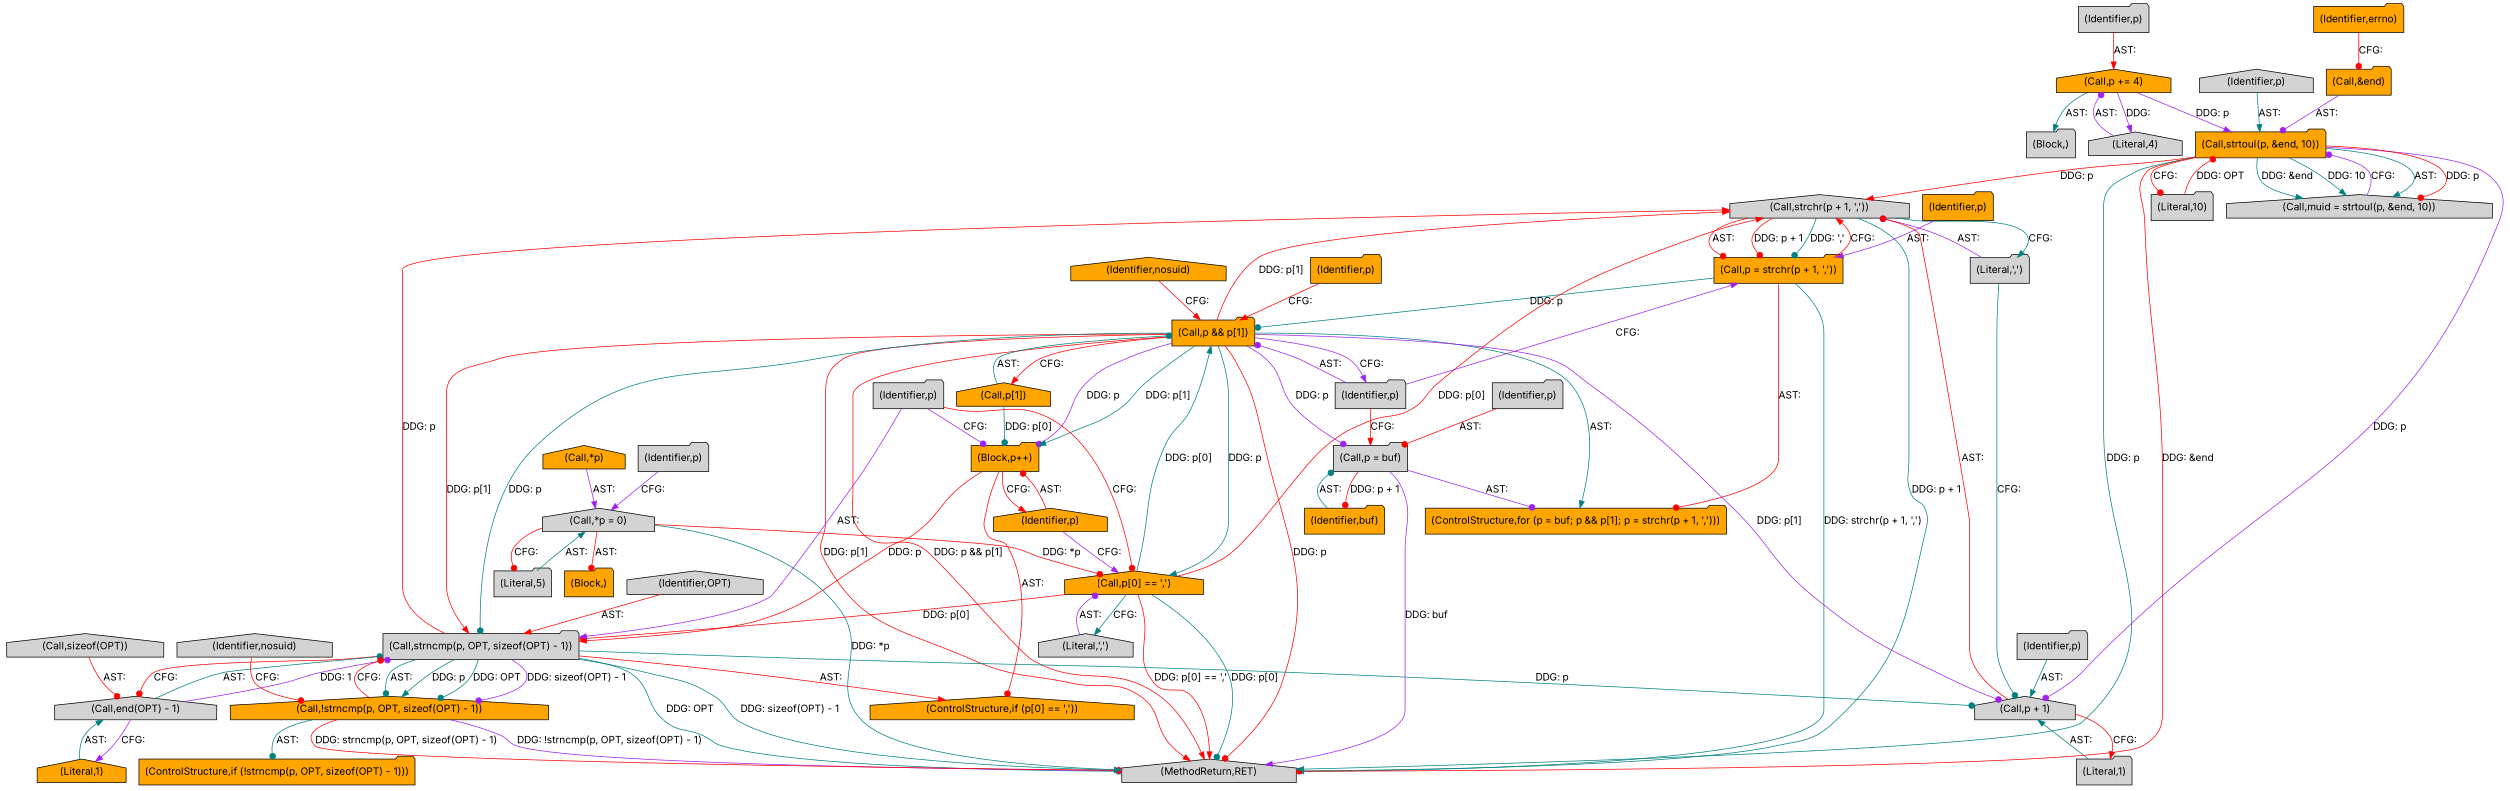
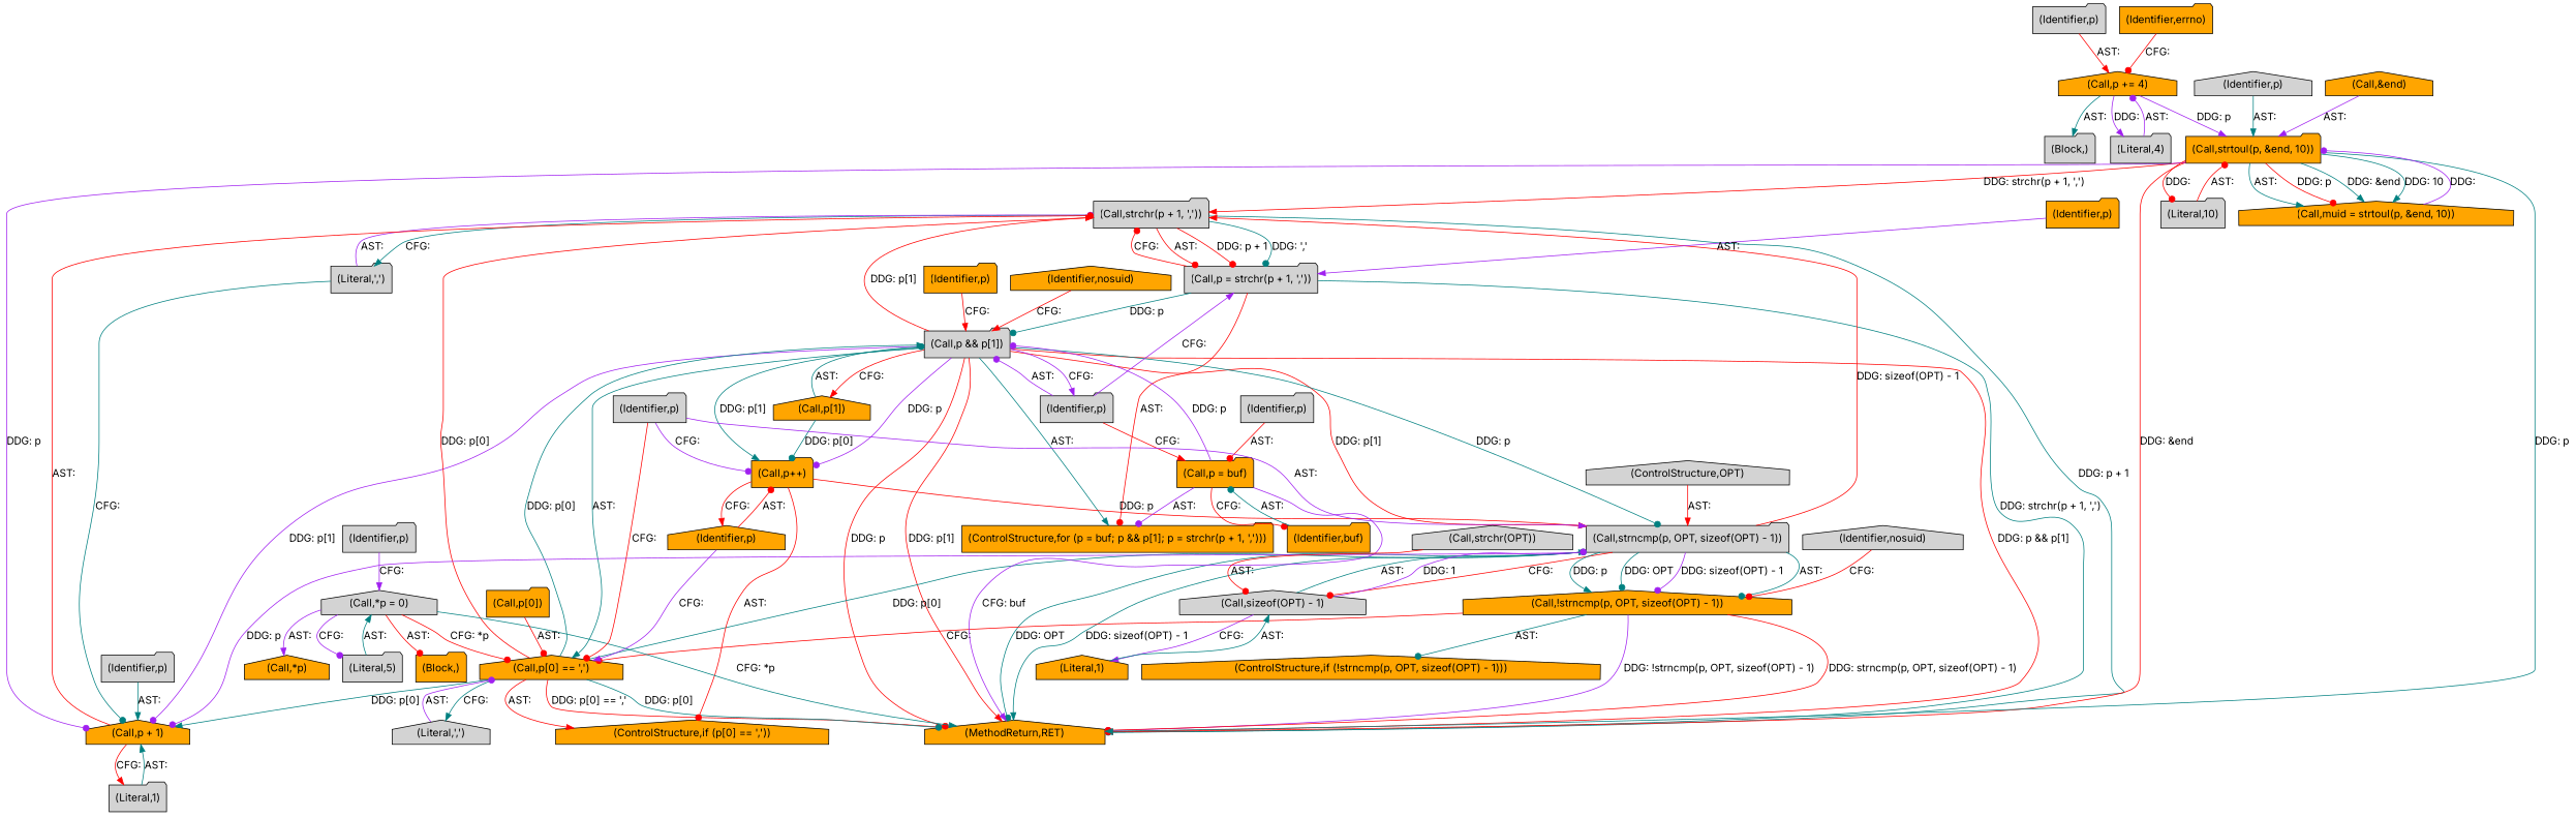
  digraph {
    fontname=Inter
    node [fillcolor=lightgrey fontname=Inter shape=folder style=filled]
    edge [arrowhead=dot color=red fontname=Inter]
-   n1 [label="(Call,strchr(p + 1, ','))" shape=house]
-   n2 [fillcolor=orange label="(Call,p = strchr(p + 1, ','))"]
+   n1 [label="(Call,strchr(p + 1, ','))"]
+   n2 [label="(Call,p = strchr(p + 1, ','))"]
    n3 [label="(Literal,',')"]
-   n4 [label="(MethodReturn,RET)" shape=house]
-   n5 [fillcolor=orange label="(Call,p && p[1])"]
+   n4 [fillcolor=orange label="(MethodReturn,RET)" shape=house]
+   n5 [label="(Call,p && p[1])"]
    n6 [fillcolor=orange label="(ControlStructure,for (p = buf; p && p[1]; p = strchr(p + 1, ',')))"]
-   n7 [label="(Call,p + 1)" shape=house]
+   n7 [fillcolor=orange label="(Call,p + 1)" shape=house]
    n8 [fillcolor=orange label="(Call,p[0] == ',')" shape=house]
    n9 [label="(Call,strncmp(p, OPT, sizeof(OPT) - 1))"]
-   n10 [fillcolor=orange label="(Block,p++)"]
+   n10 [fillcolor=orange label="(Call,p++)"]
    n11 [label="(Identifier,p)"]
    n12 [fillcolor=orange label="(Call,p[1])" shape=house]
    n13 [fillcolor=orange label="(ControlStructure,if (p[0] == ','))" shape=house]
    n14 [label="(Literal,',')" shape=house]
-   n15 [label="(Call,end(OPT) - 1)" shape=house]
+   n15 [label="(Call,sizeof(OPT) - 1)" shape=house]
    n16 [fillcolor=orange label="(Call,!strncmp(p, OPT, sizeof(OPT) - 1))" shape=house]
    n17 [fillcolor=orange label="(Identifier,p)" shape=house]
    n18 [label="(Literal,1)"]
-   n19 [label="(Call,p = buf)"]
+   n19 [fillcolor=orange label="(Call,p = buf)"]
    n20 [fillcolor=orange label="(Call,strtoul(p, &end, 10))"]
    n21 [label="(Literal,10)"]
-   n22 [label="(Call,muid = strtoul(p, &end, 10))" shape=house]
+   n22 [fillcolor=orange label="(Call,muid = strtoul(p, &end, 10))" shape=house]
    n23 [fillcolor=orange label="(Call,p += 4)" shape=house]
-   n24 [label="(Literal,4)" shape=house]
+   n24 [label="(Literal,4)"]
    n25 [label="(Block,)"]
    n26 [label="(Call,*p = 0)" shape=house]
    n27 [fillcolor=orange label="(Block,)"]
    n28 [label="(Literal,5)"]
    n29 [fillcolor=orange label="(Literal,1)" shape=house]
-   n30 [fillcolor=orange label="(ControlStructure,if (!strncmp(p, OPT, sizeof(OPT) - 1)))"]
+   n30 [fillcolor=orange label="(ControlStructure,if (!strncmp(p, OPT, sizeof(OPT) - 1)))" shape=house]
    n31 [fillcolor=orange label="(Identifier,buf)"]
    n32 [label="(Identifier,p)" shape=house]
-   n33 [fillcolor=orange label="(Call,&end)"]
+   n33 [fillcolor=orange label="(Call,&end)" shape=house]
    n34 [fillcolor=orange label="(Identifier,p)"]
    n35 [label="(Identifier,p)"]
    n36 [label="(Identifier,p)"]
    n37 [fillcolor=orange label="(Identifier,p)"]
    n38 [label="(Identifier,p)"]
    n39 [fillcolor=orange label="(Identifier,errno)"]
+   n40 [fillcolor=orange label="(Call,p[0])"]
    n41 [label="(Identifier,p)"]
    n42 [label="(Identifier,p)"]
-   n43 [label="(Identifier,OPT)" shape=house]
+   n43 [label="(ControlStructure,OPT)" shape=house]
    n44 [fillcolor=orange label="(Call,*p)" shape=house]
-   n45 [label="(Call,sizeof(OPT))" shape=house]
+   n45 [label="(Call,strchr(OPT))" shape=house]
    n46 [fillcolor=orange label="(Identifier,nosuid)" shape=house]
    n47 [label="(Identifier,nosuid)" shape=house]
    n1 -> n2 [label="AST: "]
    n1 -> n2 [label="DDG: p + 1"]
    n1 -> n2 [color=teal label="DDG: ','"]
    n1 -> n3 [arrowhead=normal color=teal label="CFG: "]
    n1 -> n4 [color=teal label="DDG: p + 1"]
-   n2 -> n1 [arrowhead=normal label="CFG: "]
+   n2 -> n1 [label="CFG: "]
    n2 -> n4 [arrowhead=normal color=teal label="DDG: strchr(p + 1, ',')"]
    n2 -> n5 [color=teal label="DDG: p"]
    n2 -> n6 [label="AST: "]
    n3 -> n1 [color=purple label="AST: "]
    n3 -> n7 [color=teal label="CFG: "]
    n5 -> n1 [arrowhead=normal label="DDG: p[1]"]
    n5 -> n4 [label="DDG: p"]
    n5 -> n4 [arrowhead=normal label="DDG: p[1]"]
    n5 -> n4 [arrowhead=normal label="DDG: p && p[1]"]
    n5 -> n6 [arrowhead=normal color=teal label="AST: "]
    n5 -> n7 [color=purple label="DDG: p[1]"]
-   n5 -> n8 [arrowhead=normal color=teal label="DDG: p"]
+   n5 -> n8 [arrowhead=normal color=teal label="AST: "]
    n5 -> n9 [arrowhead=normal label="DDG: p[1]"]
    n5 -> n9 [color=teal label="DDG: p"]
    n5 -> n10 [color=purple label="DDG: p"]
    n5 -> n10 [arrowhead=normal color=teal label="DDG: p[1]"]
    n5 -> n11 [arrowhead=normal color=purple label="CFG: "]
    n5 -> n12 [arrowhead=normal label="CFG: "]
    n7 -> n1 [label="AST: "]
    n7 -> n18 [arrowhead=normal label="CFG: "]
    n8 -> n1 [arrowhead=normal label="DDG: p[0]"]
    n8 -> n4 [arrowhead=normal label="DDG: p[0] == ','"]
    n8 -> n4 [color=teal label="DDG: p[0]"]
    n8 -> n5 [arrowhead=normal color=teal label="DDG: p[0]"]
-   n8 -> n9 [arrowhead=normal label="DDG: p[0]"]
-   n9 -> n13 [arrowhead=normal label="AST: "]
+   n8 -> n7 [arrowhead=normal color=teal label="DDG: p[0]"]
+   n8 -> n9 [arrowhead=normal color=teal label="DDG: p[0]"]
+   n8 -> n13 [arrowhead=normal label="AST: "]
    n8 -> n14 [arrowhead=normal color=teal label="CFG: "]
-   n9 -> n1 [arrowhead=normal label="DDG: p"]
+   n9 -> n1 [arrowhead=normal label="DDG: sizeof(OPT) - 1"]
    n9 -> n4 [color=teal label="DDG: OPT"]
    n9 -> n4 [arrowhead=normal color=teal label="DDG: sizeof(OPT) - 1"]
-   n9 -> n7 [color=teal label="DDG: p"]
+   n9 -> n7 [color=purple label="DDG: p"]
    n9 -> n15 [label="CFG: "]
    n9 -> n16 [color=teal label="AST: "]
    n9 -> n16 [arrowhead=normal color=teal label="DDG: p"]
    n9 -> n16 [color=teal label="DDG: OPT"]
    n9 -> n16 [color=purple label="DDG: sizeof(OPT) - 1"]
    n10 -> n9 [arrowhead=normal label="DDG: p"]
    n10 -> n13 [label="AST: "]
    n10 -> n17 [arrowhead=normal label="CFG: "]
    n11 -> n2 [arrowhead=normal color=purple label="CFG: "]
    n11 -> n5 [color=purple label="AST: "]
    n11 -> n19 [arrowhead=normal label="CFG: "]
    n12 -> n5 [color=teal label="AST: "]
    n12 -> n10 [color=teal label="DDG: p[0]"]
    n14 -> n8 [color=purple label="AST: "]
    n15 -> n9 [color=teal label="AST: "]
    n15 -> n9 [color=purple label="DDG: 1"]
    n15 -> n29 [arrowhead=normal color=purple label="CFG: "]
    n16 -> n4 [color=purple label="DDG: !strncmp(p, OPT, sizeof(OPT) - 1)"]
    n16 -> n4 [label="DDG: strncmp(p, OPT, sizeof(OPT) - 1)"]
-   n16 -> n9 [label="CFG: "]
+   n16 -> n8 [label="CFG: "]
    n16 -> n30 [color=teal label="AST: "]
    n17 -> n8 [arrowhead=normal color=purple label="CFG: "]
    n17 -> n10 [label="AST: "]
    n18 -> n7 [arrowhead=normal color=teal label="AST: "]
-   n19 -> n4 [arrowhead=normal color=purple label="DDG: buf"]
-   n5 -> n19 [color=purple label="DDG: p"]
+   n19 -> n4 [arrowhead=normal color=purple label="CFG: buf"]
+   n19 -> n5 [color=purple label="DDG: p"]
    n19 -> n6 [color=purple label="AST: "]
-   n19 -> n31 [label="DDG: p + 1"]
-   n20 -> n1 [arrowhead=normal label="DDG: p"]
+   n19 -> n31 [label="CFG: "]
+   n20 -> n1 [arrowhead=normal label="DDG: strchr(p + 1, ',')"]
    n20 -> n4 [label="DDG: &end"]
    n20 -> n4 [arrowhead=normal color=teal label="DDG: p"]
    n20 -> n7 [color=purple label="DDG: p"]
-   n20 -> n21 [label="CFG: "]
+   n20 -> n21 [label="DDG: "]
    n20 -> n22 [arrowhead=normal color=teal label="AST: "]
    n20 -> n22 [label="DDG: p"]
    n20 -> n22 [arrowhead=normal color=teal label="DDG: &end"]
    n20 -> n22 [arrowhead=normal color=teal label="DDG: 10"]
-   n21 -> n20 [label="DDG: OPT"]
-   n22 -> n20 [color=purple label="CFG: "]
+   n21 -> n20 [label="AST: "]
+   n22 -> n20 [color=purple label="DDG: "]
    n23 -> n20 [arrowhead=normal color=purple label="DDG: p"]
    n23 -> n24 [arrowhead=normal color=purple label="DDG: "]
    n23 -> n25 [arrowhead=normal color=teal label="AST: "]
    n24 -> n23 [color=purple label="AST: "]
-   n26 -> n4 [arrowhead=normal color=teal label="DDG: *p"]
-   n26 -> n8 [label="DDG: *p"]
+   n26 -> n4 [arrowhead=normal color=teal label="CFG: *p"]
+   n26 -> n8 [label="CFG: *p"]
    n26 -> n27 [label="AST: "]
-   n26 -> n28 [label="CFG: "]
+   n26 -> n28 [color=purple label="CFG: "]
    n28 -> n26 [arrowhead=normal color=teal label="AST: "]
    n29 -> n15 [arrowhead=normal color=teal label="AST: "]
    n31 -> n19 [color=teal label="AST: "]
    n32 -> n20 [arrowhead=normal color=teal label="AST: "]
-   n33 -> n20 [color=purple label="AST: "]
+   n33 -> n20 [arrowhead=normal color=purple label="AST: "]
    n34 -> n5 [arrowhead=normal label="CFG: "]
    n35 -> n23 [arrowhead=normal label="AST: "]
    n36 -> n19 [label="AST: "]
    n37 -> n2 [arrowhead=normal color=purple label="AST: "]
    n38 -> n7 [arrowhead=normal color=teal label="AST: "]
-   n39 -> n33 [label="CFG: "]
+   n39 -> n23 [label="CFG: "]
+   n40 -> n8 [label="AST: "]
    n41 -> n26 [arrowhead=normal color=purple label="CFG: "]
    n42 -> n8 [label="CFG: "]
    n42 -> n9 [arrowhead=normal color=purple label="AST: "]
    n42 -> n10 [color=purple label="CFG: "]
    n43 -> n9 [arrowhead=normal label="AST: "]
-   n44 -> n26 [arrowhead=normal color=purple label="AST: "]
+   n26 -> n44 [arrowhead=normal color=purple label="AST: "]
    n45 -> n15 [label="AST: "]
    n46 -> n5 [arrowhead=normal label="CFG: "]
    n47 -> n16 [label="CFG: "]
  }
